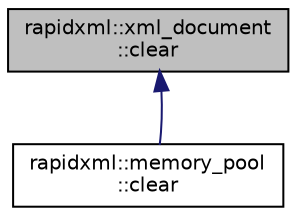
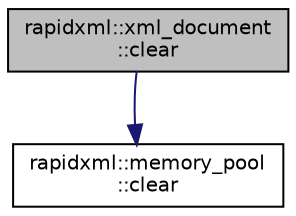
  digraph {
    rankdir=TB
    node [color=black fontname=Helvetica fontsize=10 shape=record style=filled]
    n1 [fillcolor=grey75 fontcolor=black height=0.2 label="rapidxml::xml_document\l::clear" width=0.4]
    n2 [fillcolor=white height=0.2 label="rapidxml::memory_pool\l::clear" width=0.4]
-   n2 -> n1 [color=midnightblue fontname=Helvetica fontsize=10 labelfontname=Helvetica labelfontsize=10 style=solid]
+   n1 -> n2 [color=midnightblue fontname=Helvetica fontsize=10 labelfontname=Helvetica labelfontsize=10 style=solid]
  }
